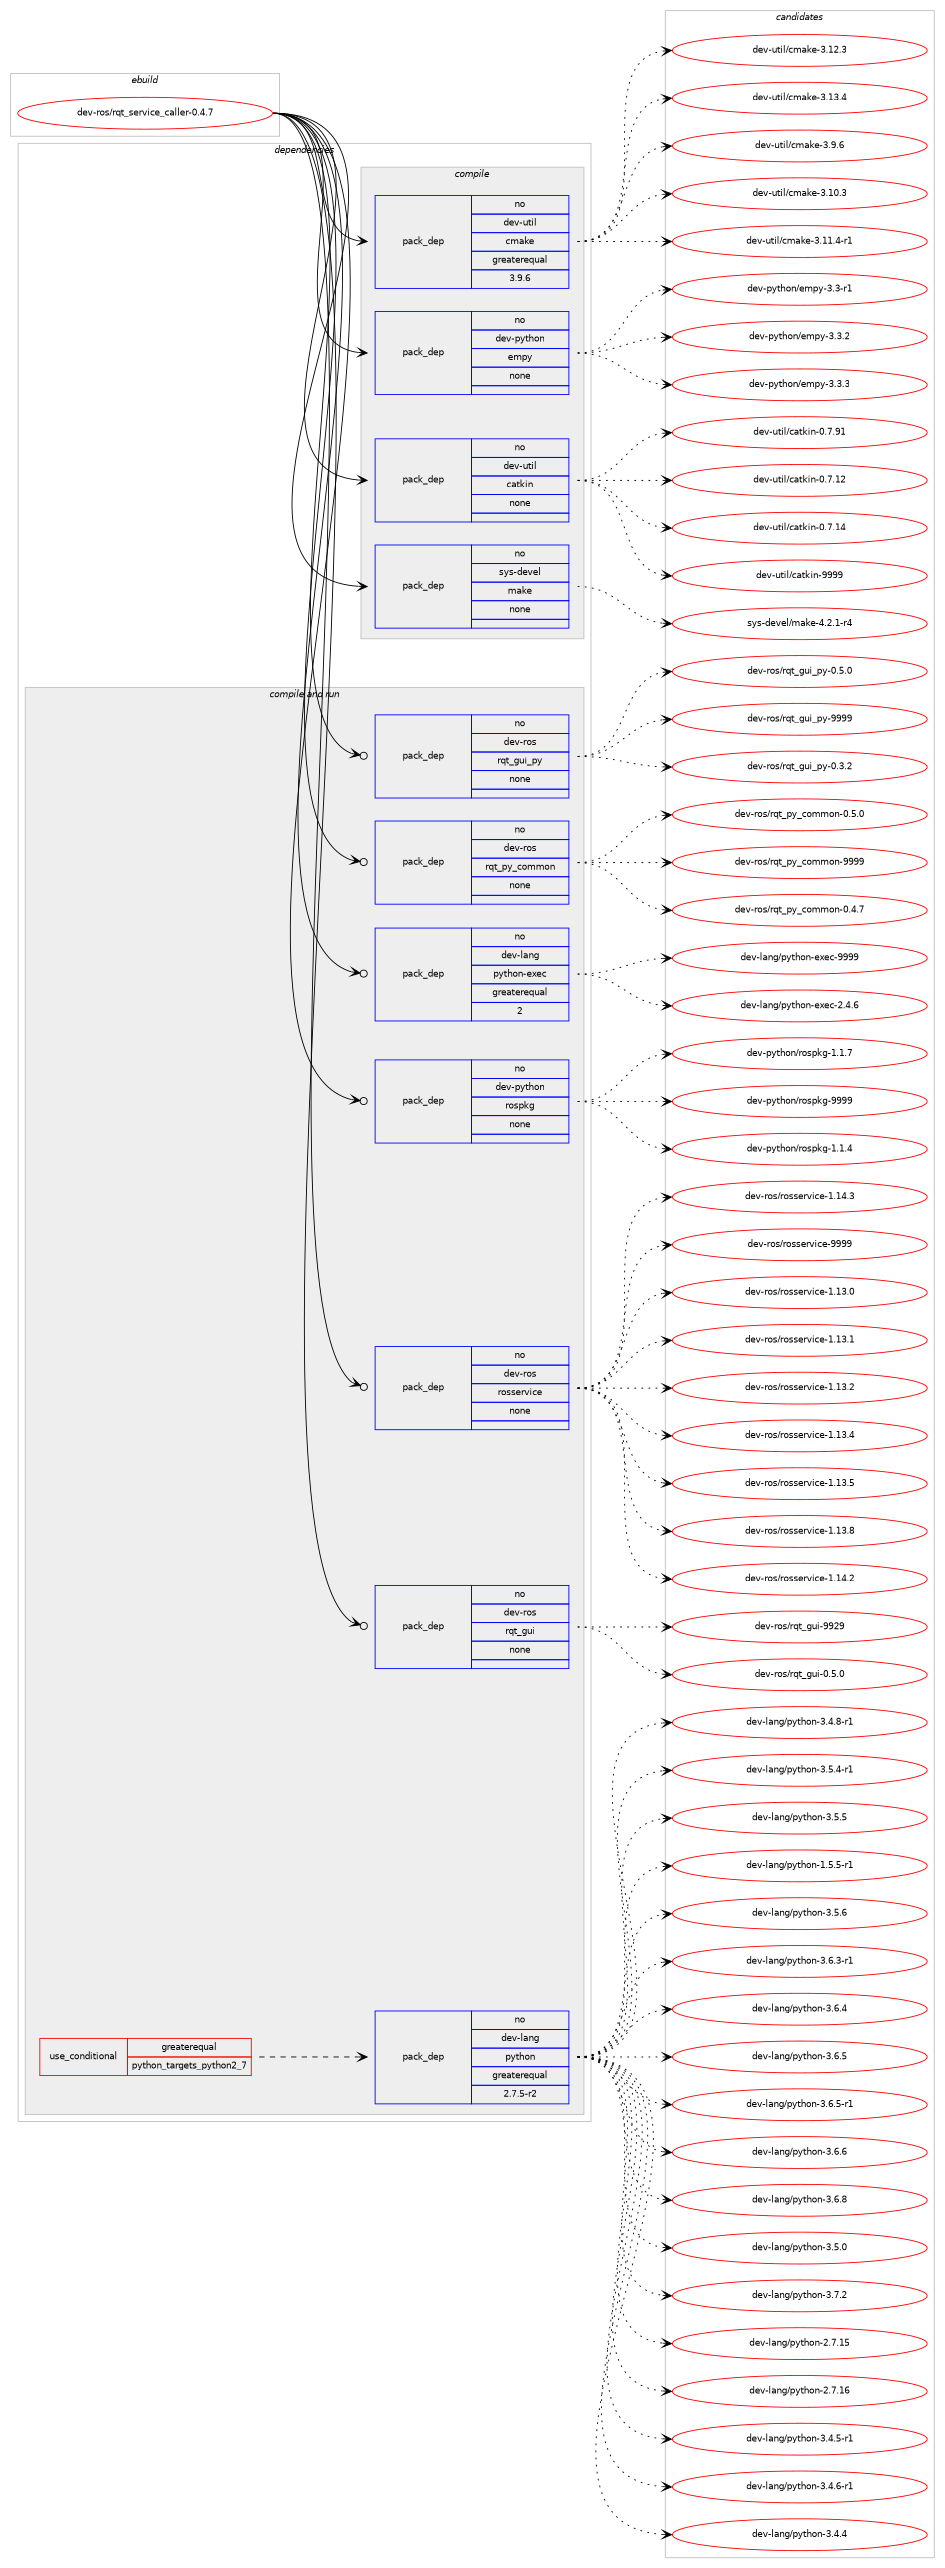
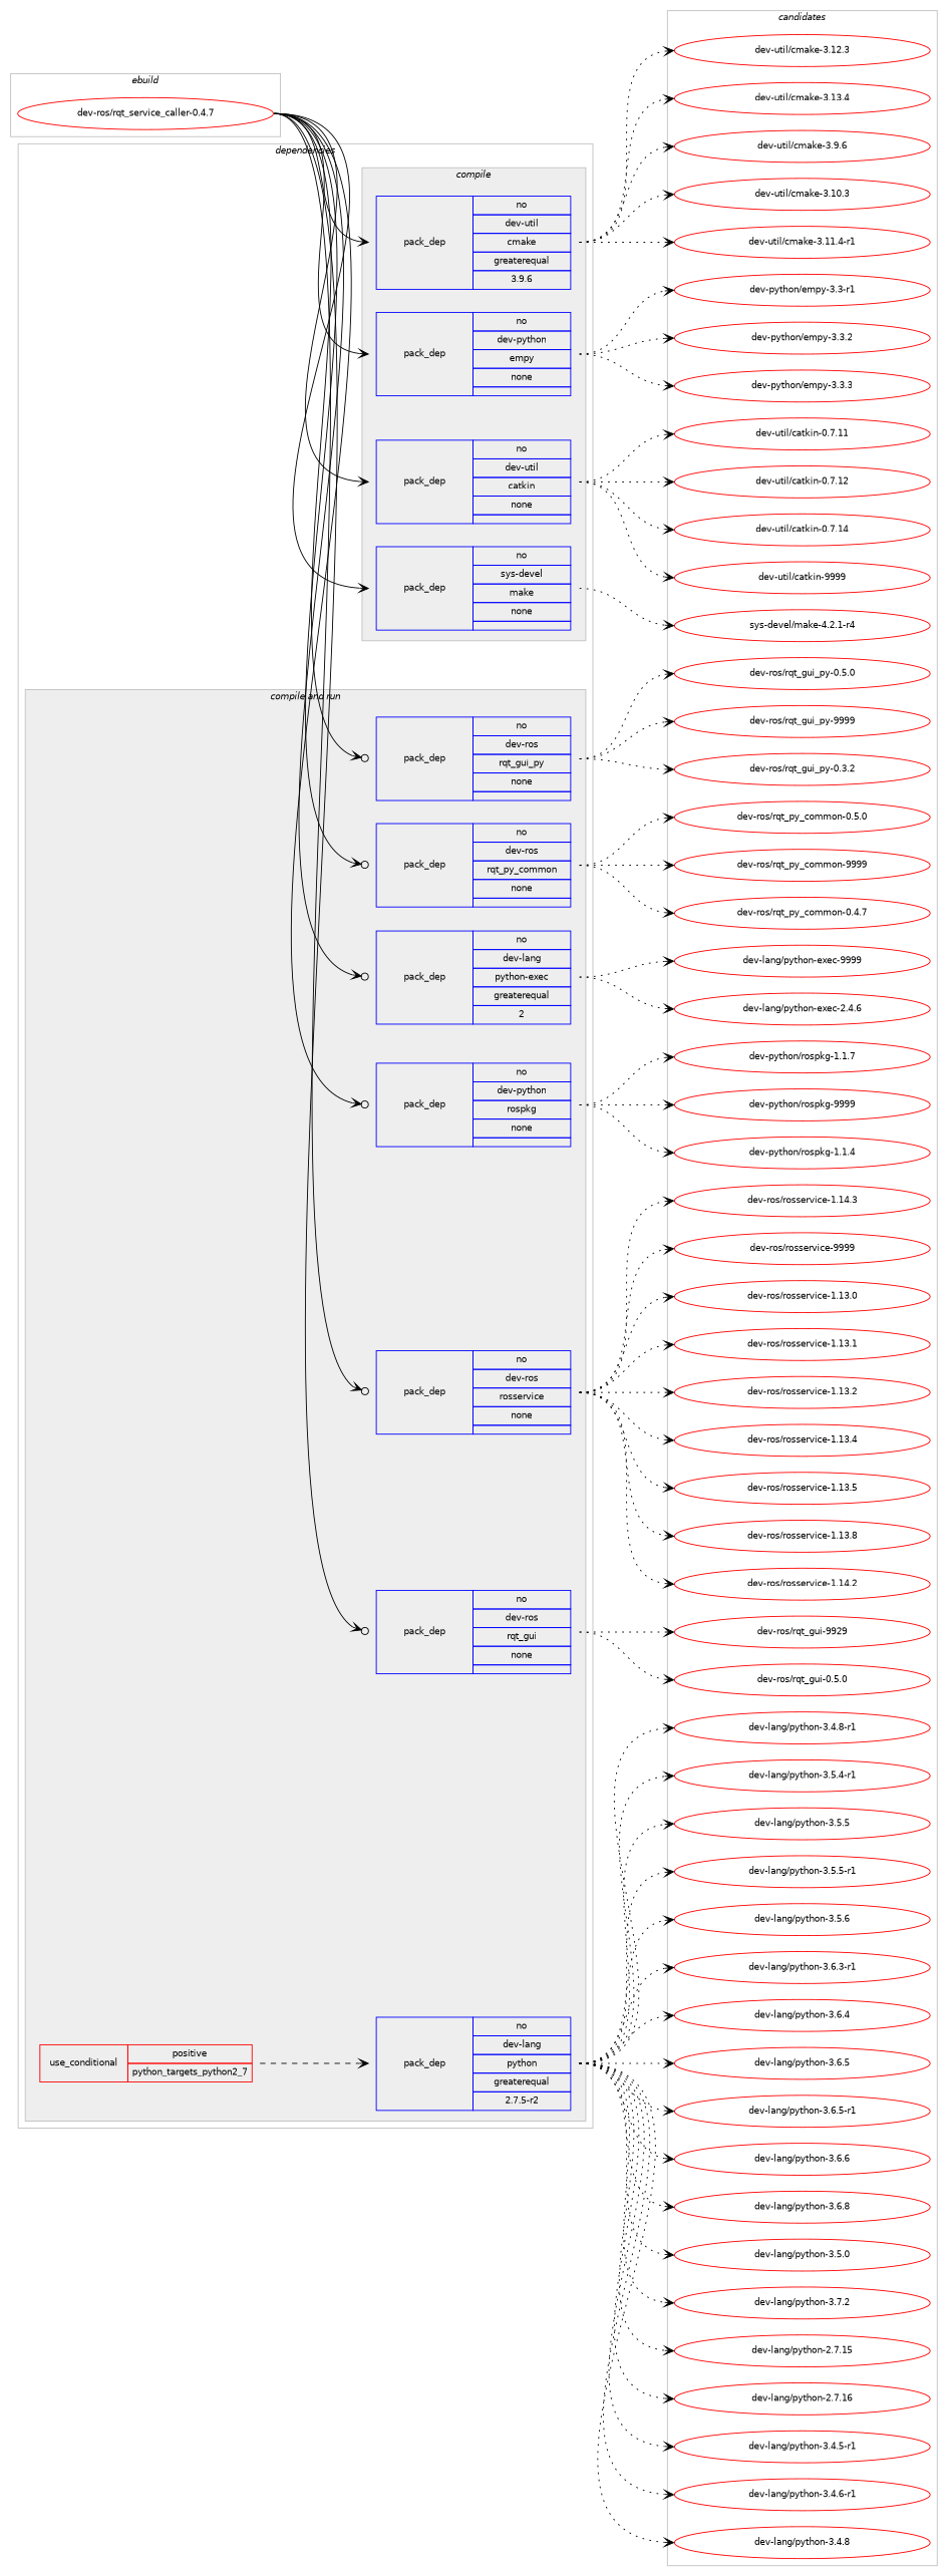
  digraph {
    compound=true
    concentrate=true
    fontname=Helvetica
    fontsize=10
    newrank=true
    rankdir=LR
    ranksep=1.5
    node [color=red fontname=Helvetica fontsize=10]
    edge [arrowhead=vee headport=w style=dotted tailport=e weight=100]
    n1 [label="dev-ros/rqt_service_caller-0.4.7" width=4]
    n2 [color=blue label=<<TABLE BORDER="0" CELLBORDER="1" CELLSPACING="0" CELLPADDING="4" WIDTH="220"><TR><TD ROWSPAN="6" CELLPADDING="30">pack_dep</TD></TR><TR><TD WIDTH="110">no</TD></TR><TR><TD>dev-util</TD></TR><TR><TD>cmake</TD></TR><TR><TD>greaterequal</TD></TR><TR><TD>3.9.6</TD></TR></TABLE>> shape=none]
    n3 [color=blue label=<<TABLE BORDER="0" CELLBORDER="1" CELLSPACING="0" CELLPADDING="4" WIDTH="220"><TR><TD ROWSPAN="6" CELLPADDING="30">pack_dep</TD></TR><TR><TD WIDTH="110">no</TD></TR><TR><TD>dev-python</TD></TR><TR><TD>empy</TD></TR><TR><TD>none</TD></TR><TR><TD></TD></TR></TABLE>> shape=none]
    n4 [color=blue label=<<TABLE BORDER="0" CELLBORDER="1" CELLSPACING="0" CELLPADDING="4" WIDTH="220"><TR><TD ROWSPAN="6" CELLPADDING="30">pack_dep</TD></TR><TR><TD WIDTH="110">no</TD></TR><TR><TD>dev-util</TD></TR><TR><TD>catkin</TD></TR><TR><TD>none</TD></TR><TR><TD></TD></TR></TABLE>> shape=none]
    n5 [color=blue label=<<TABLE BORDER="0" CELLBORDER="1" CELLSPACING="0" CELLPADDING="4" WIDTH="220"><TR><TD ROWSPAN="6" CELLPADDING="30">pack_dep</TD></TR><TR><TD WIDTH="110">no</TD></TR><TR><TD>sys-devel</TD></TR><TR><TD>make</TD></TR><TR><TD>none</TD></TR><TR><TD></TD></TR></TABLE>> shape=none]
    n6 [color=blue label=<<TABLE BORDER="0" CELLBORDER="1" CELLSPACING="0" CELLPADDING="4" WIDTH="220"><TR><TD ROWSPAN="6" CELLPADDING="30">pack_dep</TD></TR><TR><TD WIDTH="110">no</TD></TR><TR><TD>dev-lang</TD></TR><TR><TD>python</TD></TR><TR><TD>greaterequal</TD></TR><TR><TD>2.7.5-r2</TD></TR></TABLE>> shape=none]
-   n7 [label=<<TABLE BORDER="0" CELLBORDER="1" CELLSPACING="0" CELLPADDING="4"><TR><TD ROWSPAN="3" CELLPADDING="10">use_conditional</TD></TR><TR><TD>greaterequal</TD></TR><TR><TD>python_targets_python2_7</TD></TR></TABLE>> shape=none]
+   n7 [label=<<TABLE BORDER="0" CELLBORDER="1" CELLSPACING="0" CELLPADDING="4"><TR><TD ROWSPAN="3" CELLPADDING="10">use_conditional</TD></TR><TR><TD>positive</TD></TR><TR><TD>python_targets_python2_7</TD></TR></TABLE>> shape=none]
    n8 [color=blue label=<<TABLE BORDER="0" CELLBORDER="1" CELLSPACING="0" CELLPADDING="4" WIDTH="220"><TR><TD ROWSPAN="6" CELLPADDING="30">pack_dep</TD></TR><TR><TD WIDTH="110">no</TD></TR><TR><TD>dev-ros</TD></TR><TR><TD>rqt_py_common</TD></TR><TR><TD>none</TD></TR><TR><TD></TD></TR></TABLE>> shape=none]
    n9 [color=blue label=<<TABLE BORDER="0" CELLBORDER="1" CELLSPACING="0" CELLPADDING="4" WIDTH="220"><TR><TD ROWSPAN="6" CELLPADDING="30">pack_dep</TD></TR><TR><TD WIDTH="110">no</TD></TR><TR><TD>dev-lang</TD></TR><TR><TD>python-exec</TD></TR><TR><TD>greaterequal</TD></TR><TR><TD>2</TD></TR></TABLE>> shape=none]
    n10 [color=blue label=<<TABLE BORDER="0" CELLBORDER="1" CELLSPACING="0" CELLPADDING="4" WIDTH="220"><TR><TD ROWSPAN="6" CELLPADDING="30">pack_dep</TD></TR><TR><TD WIDTH="110">no</TD></TR><TR><TD>dev-python</TD></TR><TR><TD>rospkg</TD></TR><TR><TD>none</TD></TR><TR><TD></TD></TR></TABLE>> shape=none]
    n11 [color=blue label=<<TABLE BORDER="0" CELLBORDER="1" CELLSPACING="0" CELLPADDING="4" WIDTH="220"><TR><TD ROWSPAN="6" CELLPADDING="30">pack_dep</TD></TR><TR><TD WIDTH="110">no</TD></TR><TR><TD>dev-ros</TD></TR><TR><TD>rosservice</TD></TR><TR><TD>none</TD></TR><TR><TD></TD></TR></TABLE>> shape=none]
    n12 [color=blue label=<<TABLE BORDER="0" CELLBORDER="1" CELLSPACING="0" CELLPADDING="4" WIDTH="220"><TR><TD ROWSPAN="6" CELLPADDING="30">pack_dep</TD></TR><TR><TD WIDTH="110">no</TD></TR><TR><TD>dev-ros</TD></TR><TR><TD>rqt_gui</TD></TR><TR><TD>none</TD></TR><TR><TD></TD></TR></TABLE>> shape=none]
    n13 [color=blue label=<<TABLE BORDER="0" CELLBORDER="1" CELLSPACING="0" CELLPADDING="4" WIDTH="220"><TR><TD ROWSPAN="6" CELLPADDING="30">pack_dep</TD></TR><TR><TD WIDTH="110">no</TD></TR><TR><TD>dev-ros</TD></TR><TR><TD>rqt_gui_py</TD></TR><TR><TD>none</TD></TR><TR><TD></TD></TR></TABLE>> shape=none]
    n14 [label="dev-python/empy-3.3-r1" width=4]
    n15 [label="dev-python/empy-3.3.2" width=4]
    n16 [label="dev-python/empy-3.3.3" width=4]
-   n17 [label="dev-util/catkin-0.7.91" width=4]
+   n17 [label="dev-util/catkin-0.7.11" width=4]
    n18 [label="dev-util/catkin-0.7.12" width=4]
    n19 [label="dev-util/catkin-0.7.14" width=4]
    n20 [label="dev-util/catkin-9999" width=4]
    n21 [label="dev-util/cmake-3.10.3" width=4]
    n22 [label="dev-util/cmake-3.11.4-r1" width=4]
    n23 [label="dev-util/cmake-3.12.3" width=4]
    n24 [label="dev-util/cmake-3.13.4" width=4]
    n25 [label="dev-util/cmake-3.9.6" width=4]
    n26 [label="sys-devel/make-4.2.1-r4" width=4]
    n27 [label="dev-lang/python-2.7.15" width=4]
    n28 [label="dev-lang/python-2.7.16" width=4]
    n29 [label="dev-lang/python-3.4.5-r1" width=4]
    n30 [label="dev-lang/python-3.4.6-r1" width=4]
-   n31 [label="dev-lang/python-3.4.4" width=4]
+   n31 [label="dev-lang/python-3.4.8" width=4]
    n32 [label="dev-lang/python-3.4.8-r1" width=4]
    n33 [label="dev-lang/python-3.5.4-r1" width=4]
    n34 [label="dev-lang/python-3.5.5" width=4]
-   n35 [label="dev-lang/python-1.5.5-r1" width=4]
+   n35 [label="dev-lang/python-3.5.5-r1" width=4]
    n36 [label="dev-lang/python-3.5.6" width=4]
    n37 [label="dev-lang/python-3.6.3-r1" width=4]
    n38 [label="dev-lang/python-3.6.4" width=4]
    n39 [label="dev-lang/python-3.6.5" width=4]
    n40 [label="dev-lang/python-3.6.5-r1" width=4]
    n41 [label="dev-lang/python-3.6.6" width=4]
    n42 [label="dev-lang/python-3.6.8" width=4]
    n43 [label="dev-lang/python-3.5.0" width=4]
    n44 [label="dev-lang/python-3.7.2" width=4]
    n45 [label="dev-lang/python-exec-2.4.6" width=4]
    n46 [label="dev-lang/python-exec-9999" width=4]
    n47 [label="dev-python/rospkg-1.1.4" width=4]
    n48 [label="dev-python/rospkg-1.1.7" width=4]
    n49 [label="dev-python/rospkg-9999" width=4]
    n50 [label="dev-ros/rosservice-1.13.0" width=4]
    n51 [label="dev-ros/rosservice-1.13.1" width=4]
    n52 [label="dev-ros/rosservice-1.13.2" width=4]
    n53 [label="dev-ros/rosservice-1.13.4" width=4]
    n54 [label="dev-ros/rosservice-1.13.5" width=4]
    n55 [label="dev-ros/rosservice-1.13.8" width=4]
    n56 [label="dev-ros/rosservice-1.14.2" width=4]
    n57 [label="dev-ros/rosservice-1.14.3" width=4]
    n58 [label="dev-ros/rosservice-9999" width=4]
    n59 [label="dev-ros/rqt_gui-0.5.0" width=4]
    n60 [label="dev-ros/rqt_gui-9929" width=4]
    n61 [label="dev-ros/rqt_gui_py-0.3.2" width=4]
    n62 [label="dev-ros/rqt_gui_py-0.5.0" width=4]
    n63 [label="dev-ros/rqt_gui_py-9999" width=4]
    n64 [label="dev-ros/rqt_py_common-0.4.7" width=4]
    n65 [label="dev-ros/rqt_py_common-0.5.0" width=4]
    n66 [label="dev-ros/rqt_py_common-9999" width=4]
    subgraph cluster_1 {
      color=gray
      label=<<i>ebuild</i>>
      rank=same
      n1
    }
    subgraph cluster_2 {
      color=gray
      label=<<i>dependencies</i>>
      subgraph cluster_3 {
        color=gray
        fillcolor="#eeeeee"
        label=<<i>compile</i>>
        style=filled
        subgraph sub_4 {
          color=gray
          fillcolor="#eeeeee"
          label=<<i>compile</i>>
          style=filled
          n2
        }
        subgraph sub_5 {
          color=gray
          fillcolor="#eeeeee"
          label=<<i>compile</i>>
          style=filled
          n3
        }
        subgraph sub_6 {
          color=gray
          fillcolor="#eeeeee"
          label=<<i>compile</i>>
          style=filled
          n4
        }
        subgraph sub_7 {
          color=gray
          fillcolor="#eeeeee"
          label=<<i>compile</i>>
          style=filled
          n5
        }
      }
      subgraph cluster_8 {
        color=gray
        fillcolor="#eeeeee"
        label=<<i>compile and run</i>>
        style=filled
        subgraph sub_9 {
          color=gray
          fillcolor="#eeeeee"
          label=<<i>compile and run</i>>
          style=filled
          n7
          subgraph sub_10 {
            color=gray
            fillcolor="#eeeeee"
            label=<<i>compile and run</i>>
            style=filled
            n6
          }
        }
        subgraph sub_11 {
          color=gray
          fillcolor="#eeeeee"
          label=<<i>compile and run</i>>
          style=filled
          n8
        }
        subgraph sub_12 {
          color=gray
          fillcolor="#eeeeee"
          label=<<i>compile and run</i>>
          style=filled
          n9
        }
        subgraph sub_13 {
          color=gray
          fillcolor="#eeeeee"
          label=<<i>compile and run</i>>
          style=filled
          n10
        }
        subgraph sub_14 {
          color=gray
          fillcolor="#eeeeee"
          label=<<i>compile and run</i>>
          style=filled
          n11
        }
        subgraph sub_15 {
          color=gray
          fillcolor="#eeeeee"
          label=<<i>compile and run</i>>
          style=filled
          n12
        }
        subgraph sub_16 {
          color=gray
          fillcolor="#eeeeee"
          label=<<i>compile and run</i>>
          style=filled
          n13
        }
      }
      subgraph cluster_17 {
        color=gray
        fillcolor="#eeeeee"
        label=<<i>run</i>>
        style=filled
      }
    }
    subgraph cluster_18 {
      color=gray
      label=<<i>candidates</i>>
      rank=same
      subgraph sub_19 {
        color=black
        label=<<i>candidates</i>>
        nodesep=1
        rank=same
        n14
        n15
        n16
      }
      subgraph sub_20 {
        color=black
        label=<<i>candidates</i>>
        nodesep=1
        rank=same
        n17
        n18
        n19
        n20
      }
      subgraph sub_21 {
        color=black
        label=<<i>candidates</i>>
        nodesep=1
        rank=same
        n21
        n22
        n23
        n24
        n25
      }
      subgraph sub_22 {
        color=black
        label=<<i>candidates</i>>
        nodesep=1
        rank=same
        n26
      }
      subgraph sub_23 {
        color=black
        label=<<i>candidates</i>>
        nodesep=1
        rank=same
        n27
        n28
        n29
        n30
        n31
        n32
        n33
        n34
        n35
        n36
        n37
        n38
        n39
        n40
        n41
        n42
        n43
        n44
      }
      subgraph sub_24 {
        color=black
        label=<<i>candidates</i>>
        nodesep=1
        rank=same
        n45
        n46
      }
      subgraph sub_25 {
        color=black
        label=<<i>candidates</i>>
        nodesep=1
        rank=same
        n47
        n48
        n49
      }
      subgraph sub_26 {
        color=black
        label=<<i>candidates</i>>
        nodesep=1
        rank=same
        n50
        n51
        n52
        n53
        n54
        n55
        n56
        n57
        n58
      }
      subgraph sub_27 {
        color=black
        label=<<i>candidates</i>>
        nodesep=1
        rank=same
        n59
        n60
      }
      subgraph sub_28 {
        color=black
        label=<<i>candidates</i>>
        nodesep=1
        rank=same
        n61
        n62
        n63
      }
      subgraph sub_29 {
        color=black
        label=<<i>candidates</i>>
        nodesep=1
        rank=same
        n64
        n65
        n66
      }
    }
    n1 -> n2 [style=solid weight=20]
    n1 -> n3 [style=solid weight=20]
    n1 -> n4 [style=solid weight=20]
    n1 -> n5 [style=solid weight=20]
    n1 -> n8 [arrowhead=odotvee style=solid weight=20]
    n1 -> n9 [arrowhead=odotvee style=solid weight=20]
    n1 -> n10 [arrowhead=odotvee style=solid weight=20]
    n1 -> n11 [arrowhead=odotvee style=solid weight=20]
    n1 -> n12 [arrowhead=odotvee style=solid weight=20]
    n1 -> n13 [arrowhead=odotvee style=solid weight=20]
    n2 -> n21
    n2 -> n22
    n2 -> n23
    n2 -> n24
    n2 -> n25
    n3 -> n14
    n3 -> n15
    n3 -> n16
    n4 -> n17
    n4 -> n18
    n4 -> n19
    n4 -> n20
    n5 -> n26
    n6 -> n27
    n6 -> n28
    n6 -> n29
    n6 -> n30
    n6 -> n31
    n6 -> n32
    n6 -> n33
    n6 -> n34
    n6 -> n35
    n6 -> n36
    n6 -> n37
    n6 -> n38
    n6 -> n39
    n6 -> n40
    n6 -> n41
    n6 -> n42
    n6 -> n43
    n6 -> n44
    n7 -> n6 [style=dashed weight=20]
    n8 -> n64
    n8 -> n65
    n8 -> n66
    n9 -> n45
    n9 -> n46
    n10 -> n47
    n10 -> n48
    n10 -> n49
    n11 -> n50
    n11 -> n51
    n11 -> n52
    n11 -> n53
    n11 -> n54
    n11 -> n55
    n11 -> n56
    n11 -> n57
    n11 -> n58
    n12 -> n59
    n12 -> n60
    n13 -> n61
    n13 -> n62
    n13 -> n63
  }
